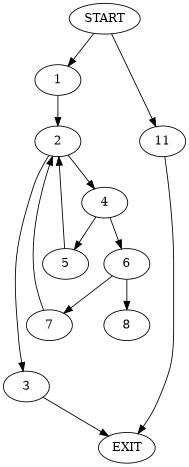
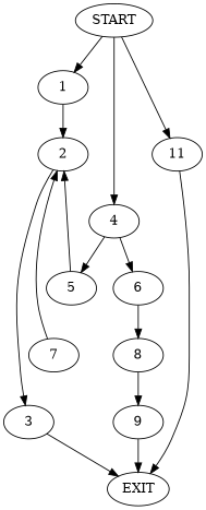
  digraph {
    n1 [label=START]
    1
    n3 [label=11]
    2
    n5 [label=EXIT]
    3
    4
    5
    6
    7
    8
+   9
    n1 -> 1
    n1 -> n3
    1 -> 2
    n3 -> n5
    2 -> 3
-   2 -> 4
+   n1 -> 4
    3 -> n5
    4 -> 5
    4 -> 6
    5 -> 2
-   6 -> 7
    6 -> 8
    7 -> 2
+   8 -> 9
+   9 -> n5
  }
